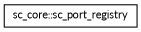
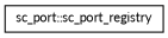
  digraph {
    rankdir=LR
    fontname=Lato
-   n1 [color=black fillcolor=white fontname=Lato fontsize=10 height=0.2 label="sc_core::sc_port_registry" shape=record style=filled width=0.4]
+   n1 [color=black fillcolor=white fontname=Lato fontsize=10 height=0.2 label="sc_port::sc_port_registry" shape=record style=filled width=0.4]
  }
